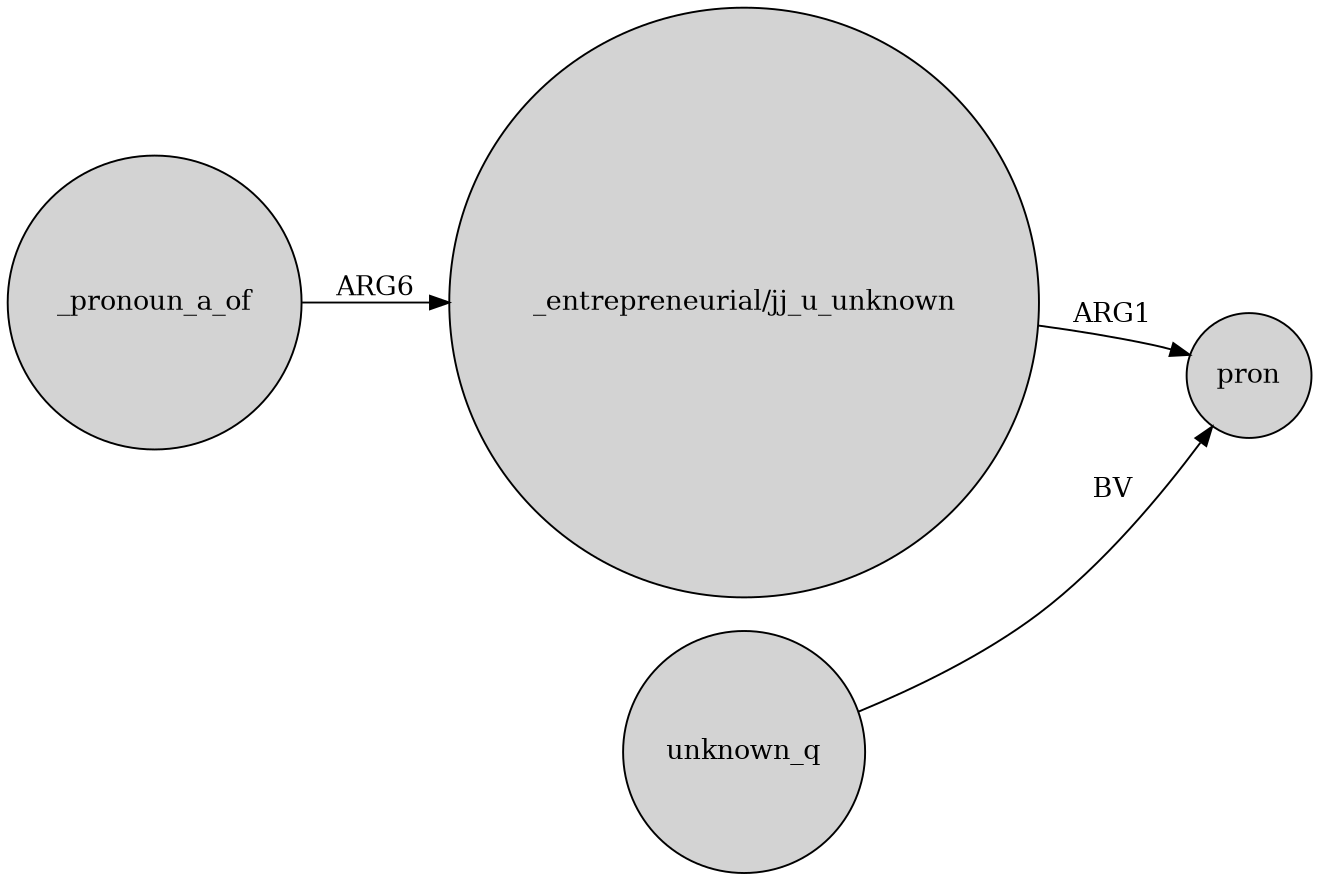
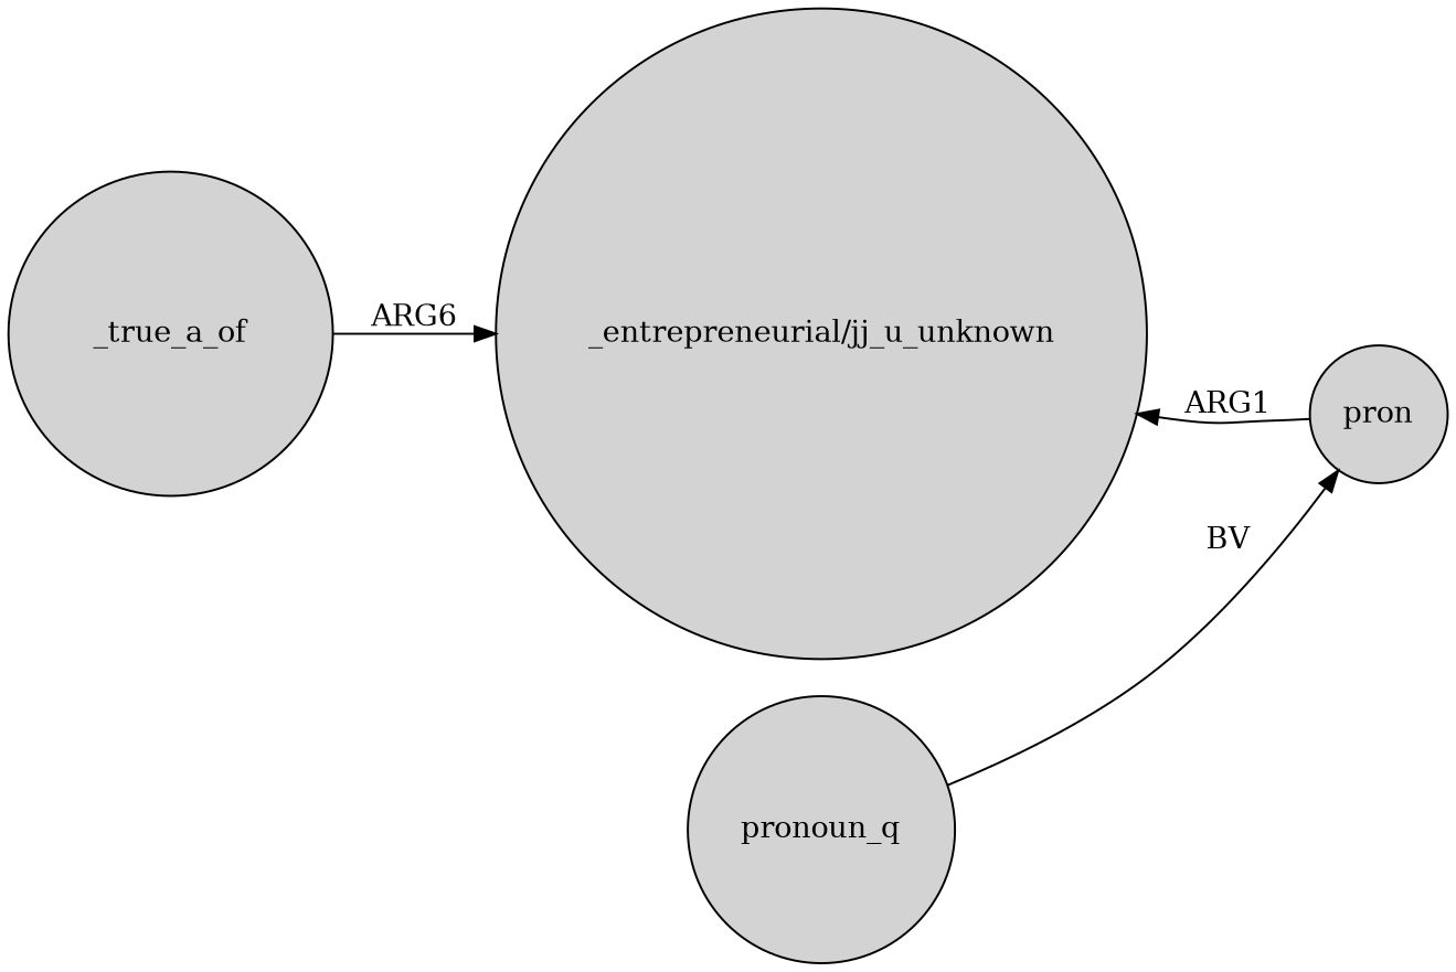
  digraph {
    rankdir=LR
    node [shape=circle style=filled]
-   _true_a_of [label=_pronoun_a_of]
+   _true_a_of
    "_entrepreneurial/jj_u_unknown"
    pron
-   pronoun_q [label=unknown_q]
+   pronoun_q
    _true_a_of -> "_entrepreneurial/jj_u_unknown" [label=ARG6]
-   "_entrepreneurial/jj_u_unknown" -> pron [label=ARG1]
+   pron -> "_entrepreneurial/jj_u_unknown" [label=ARG1]
    pronoun_q -> pron [label=BV]
  }
